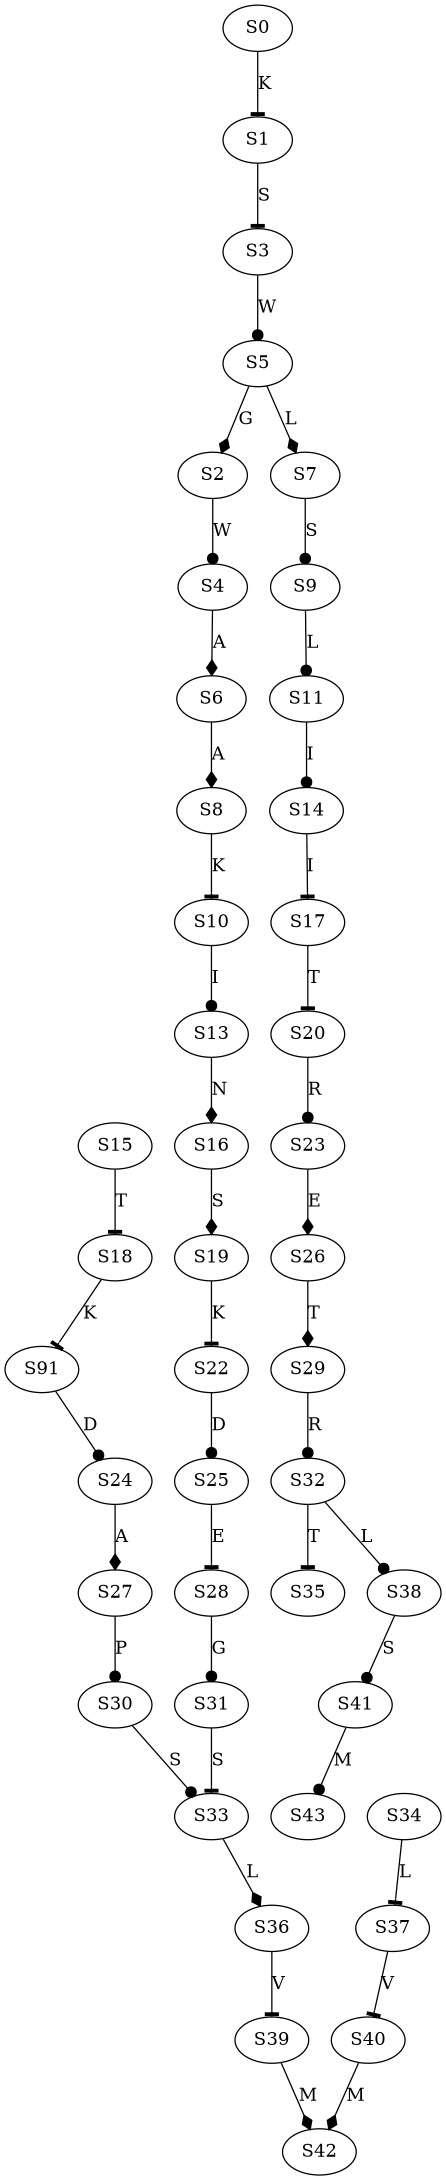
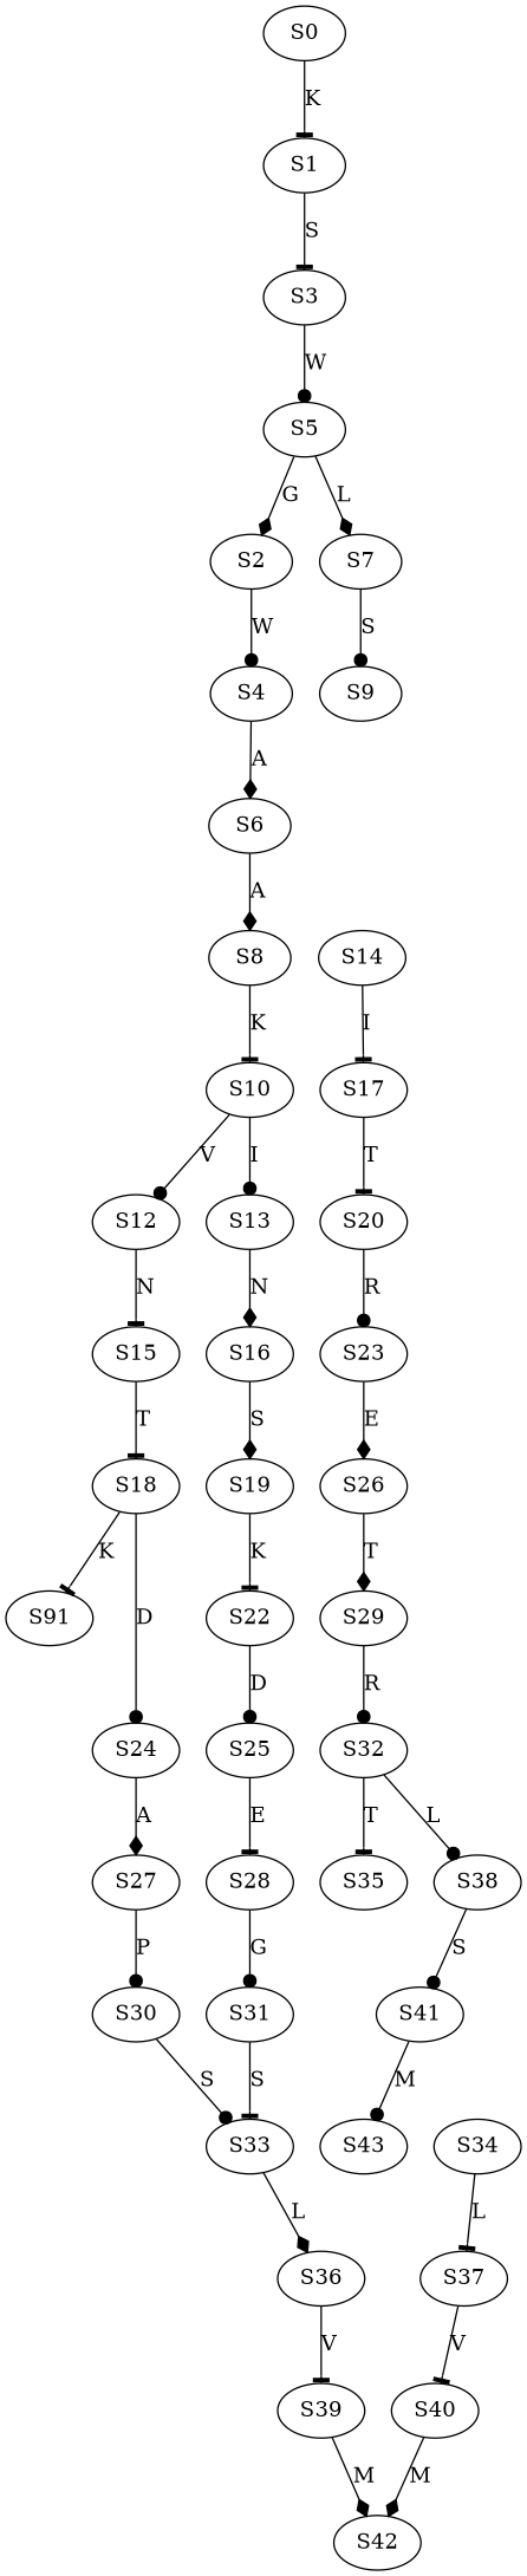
  strict digraph {
    edge [arrowhead=dot]
    S0
    S1
    S3
    S2
    S4
    S5
    S6
    S7
    S8
    S9
    S10
-   S11
+   S12
    S13
    S14
    S15
    S16
    S17
    S18
    S19
    S20
    n22 [label=S91]
    S22
    S23
    S24
    S25
    S26
    S27
    S28
    S29
    S30
    S31
    S32
    S33
    S35
    S38
    S36
    S34
    S37
    S39
    S40
    S41
    S42
    S43
    S0 -> S1 [arrowhead=tee label=K]
    S1 -> S3 [arrowhead=tee label=S]
    S3 -> S5 [label=W]
    S2 -> S4 [label=W]
    S4 -> S6 [arrowhead=diamond label=A]
    S5 -> S2 [arrowhead=diamond label=G]
    S5 -> S7 [arrowhead=diamond label=L]
    S6 -> S8 [arrowhead=diamond label=A]
    S7 -> S9 [label=S]
    S8 -> S10 [arrowhead=tee label=K]
-   S9 -> S11 [label=L]
+   S10 -> S12 [label=V]
    S10 -> S13 [label=I]
-   S11 -> S14 [label=I]
+   S12 -> S15 [arrowhead=tee label=N]
    S13 -> S16 [arrowhead=diamond label=N]
    S14 -> S17 [arrowhead=tee label=I]
    S15 -> S18 [arrowhead=tee label=T]
    S16 -> S19 [arrowhead=diamond label=S]
    S17 -> S20 [arrowhead=tee label=T]
    S18 -> n22 [arrowhead=tee label=K]
    S19 -> S22 [arrowhead=tee label=K]
    S20 -> S23 [label=R]
-   n22 -> S24 [label=D]
+   S18 -> S24 [label=D]
    S22 -> S25 [label=D]
    S23 -> S26 [arrowhead=diamond label=E]
    S24 -> S27 [arrowhead=diamond label=A]
    S25 -> S28 [arrowhead=tee label=E]
    S26 -> S29 [arrowhead=diamond label=T]
    S27 -> S30 [label=P]
    S28 -> S31 [label=G]
    S29 -> S32 [label=R]
    S30 -> S33 [label=S]
    S31 -> S33 [arrowhead=tee label=S]
    S32 -> S35 [arrowhead=tee label=T]
    S32 -> S38 [label=L]
    S33 -> S36 [arrowhead=diamond label=L]
    S38 -> S41 [label=S]
    S36 -> S39 [arrowhead=tee label=V]
    S34 -> S37 [arrowhead=tee label=L]
    S37 -> S40 [arrowhead=tee label=V]
    S39 -> S42 [arrowhead=diamond label=M]
    S40 -> S42 [arrowhead=diamond label=M]
    S41 -> S43 [label=M]
  }
